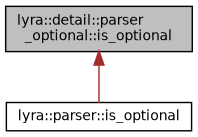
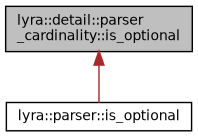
  digraph {
    rankdir=TB
    node [color=black fontname=Helvetica fontsize=10 shape=record style=filled]
-   n1 [fillcolor=grey75 fontcolor=black height=0.2 label="lyra::detail::parser\l_optional::is_optional" width=0.4]
+   n1 [fillcolor=grey75 fontcolor=black height=0.2 label="lyra::detail::parser\l_cardinality::is_optional" width=0.4]
    n2 [fillcolor=white height=0.2 label="lyra::parser::is_optional" width=0.4]
    n1 -> n2 [color=brown dir=back fontname=Helvetica fontsize=10 labelfontname=Helvetica labelfontsize=10 style=solid]
  }
